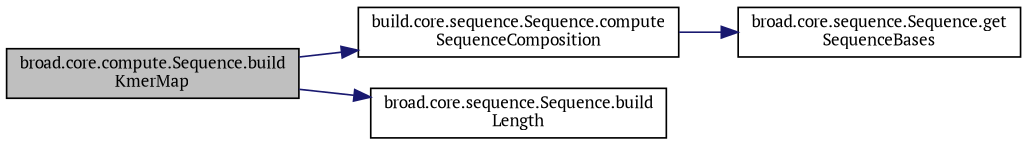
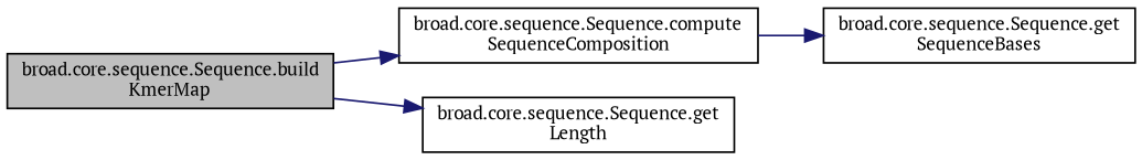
  digraph {
    fontname="PT Serif"
    rankdir=LR
    node [color=black fillcolor=white fontname="PT Serif" fontsize=10 shape=record style=filled]
    edge [color=midnightblue fontname="PT Serif" fontsize=10 labelfontname=Helvetica labelfontsize=10 style=solid]
-   n1 [fillcolor=grey75 fontcolor=black height=0.2 label="broad.core.compute.Sequence.build\lKmerMap" width=0.4]
-   n2 [height=0.2 label="build.core.sequence.Sequence.compute\lSequenceComposition" width=0.4]
-   n3 [height=0.2 label="broad.core.sequence.Sequence.build\lLength" width=0.4]
+   n1 [fillcolor=grey75 fontcolor=black height=0.2 label="broad.core.sequence.Sequence.build\lKmerMap" width=0.4]
+   n2 [height=0.2 label="broad.core.sequence.Sequence.compute\lSequenceComposition" width=0.4]
+   n3 [height=0.2 label="broad.core.sequence.Sequence.get\lLength" width=0.4]
    n4 [height=0.2 label="broad.core.sequence.Sequence.get\lSequenceBases" width=0.4]
    n1 -> n2
    n1 -> n3
    n2 -> n4
  }
